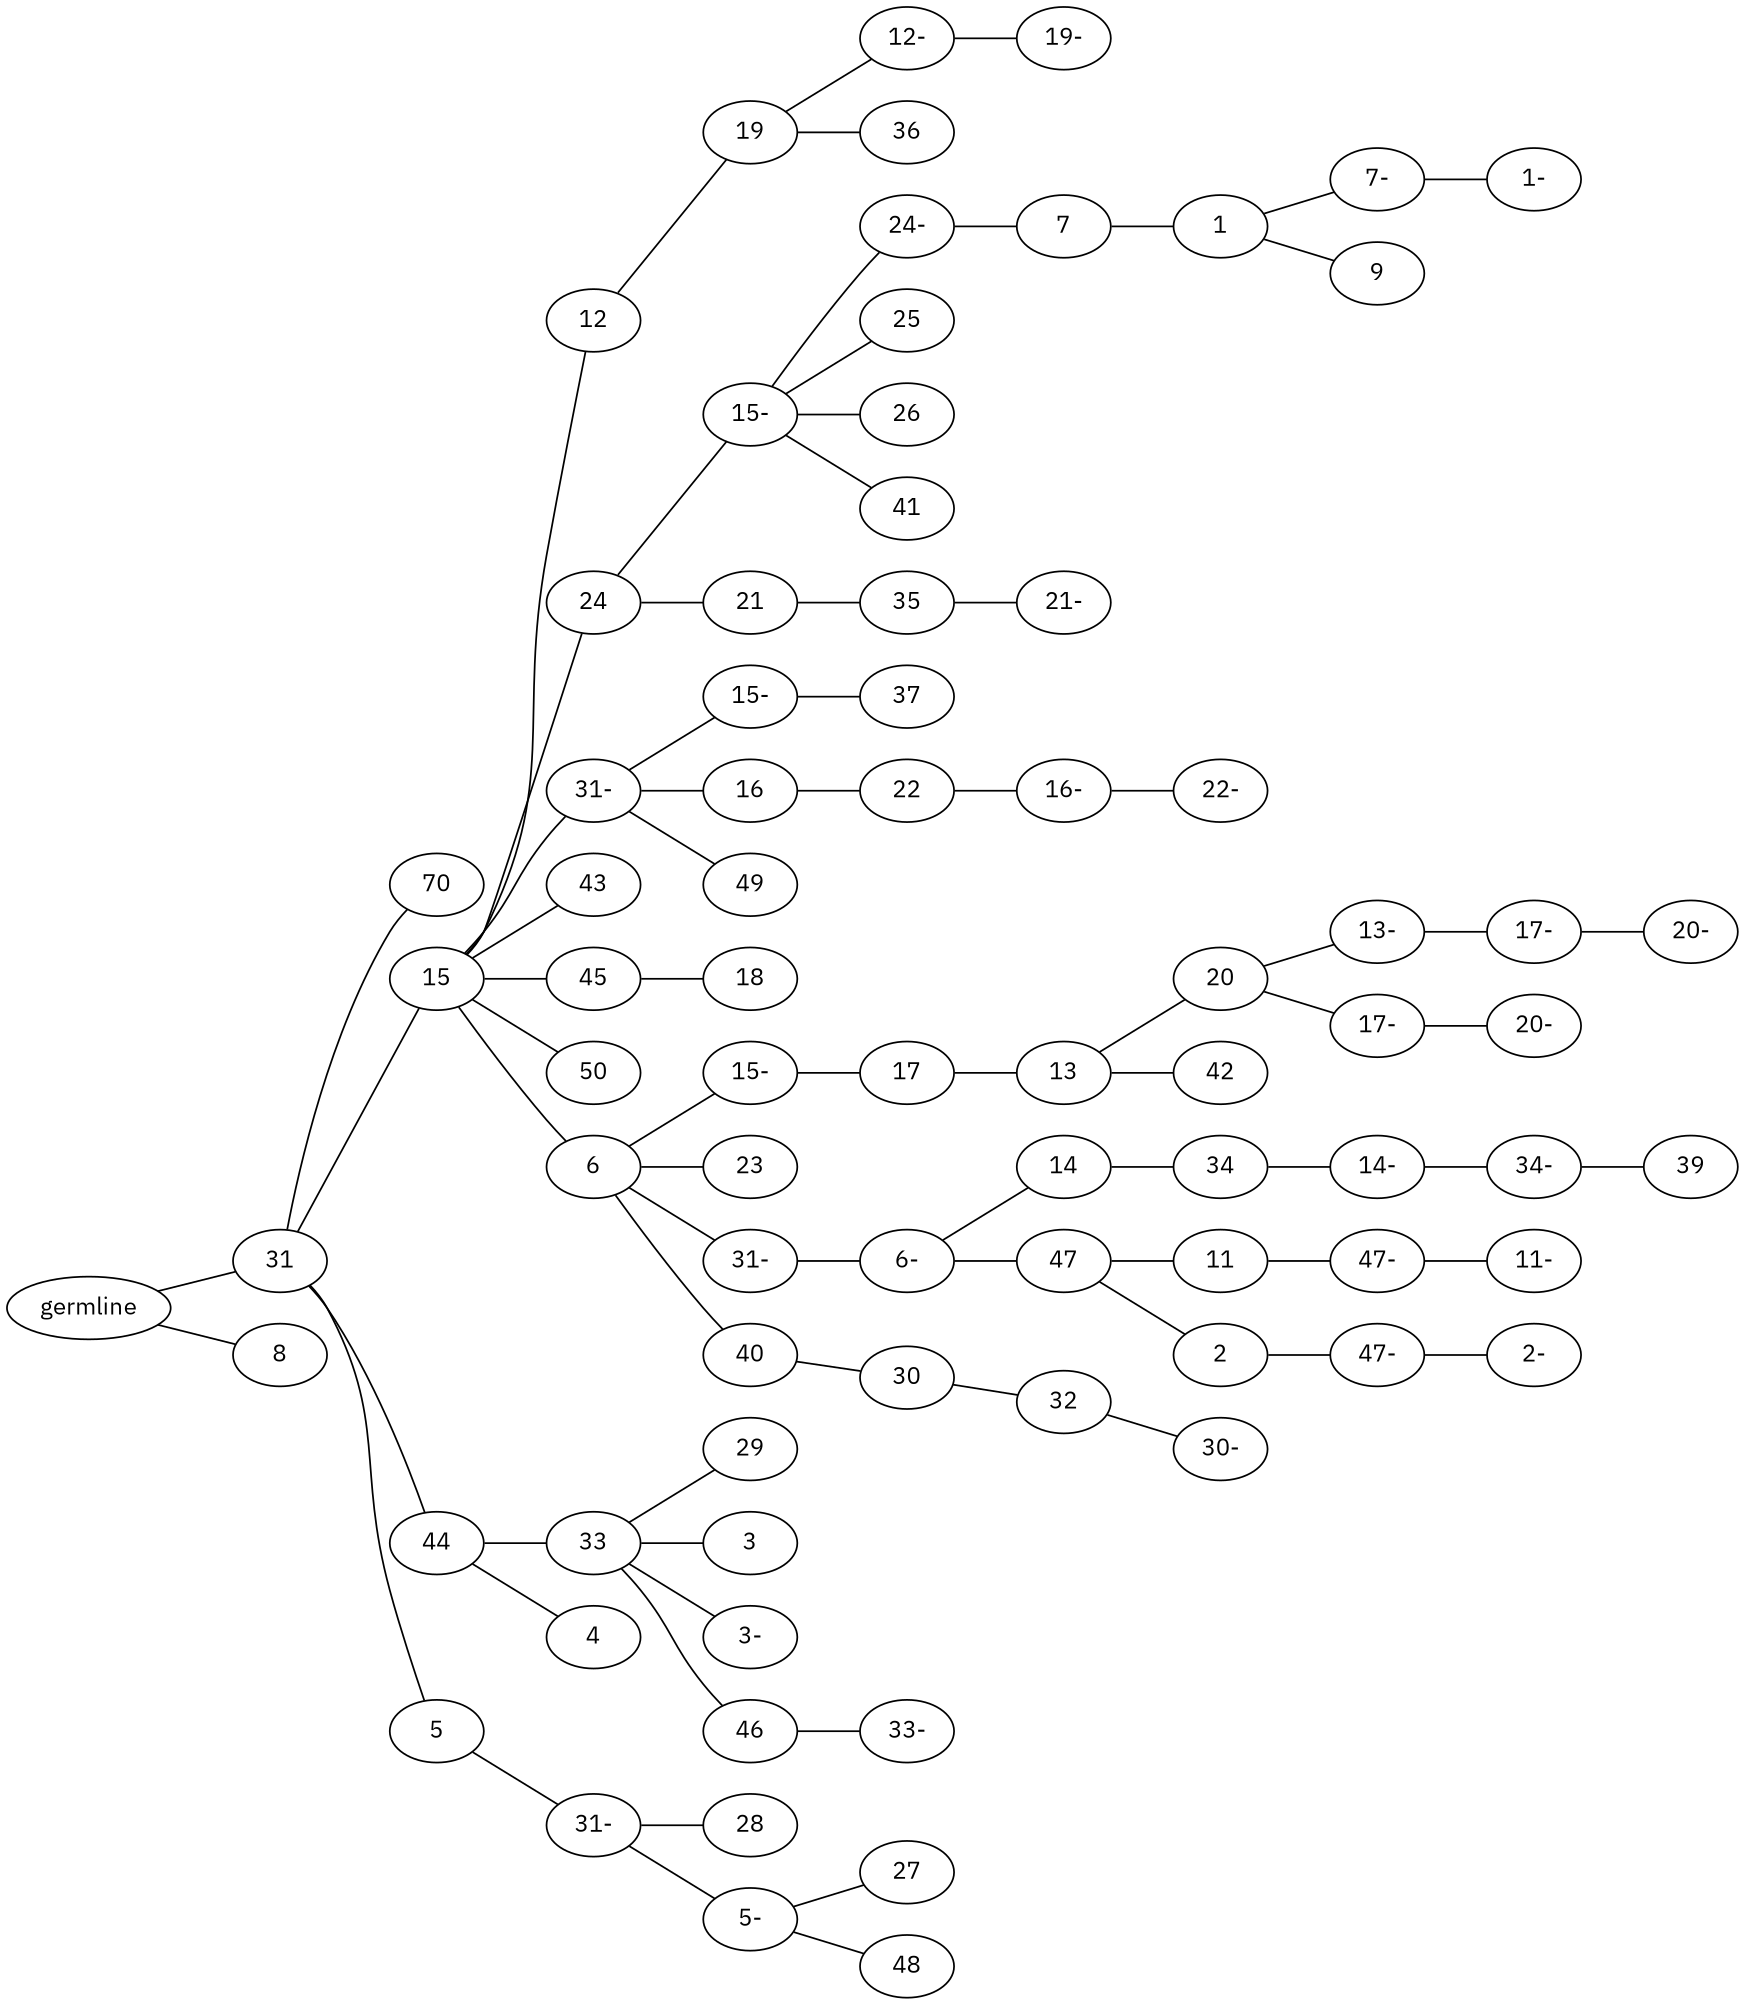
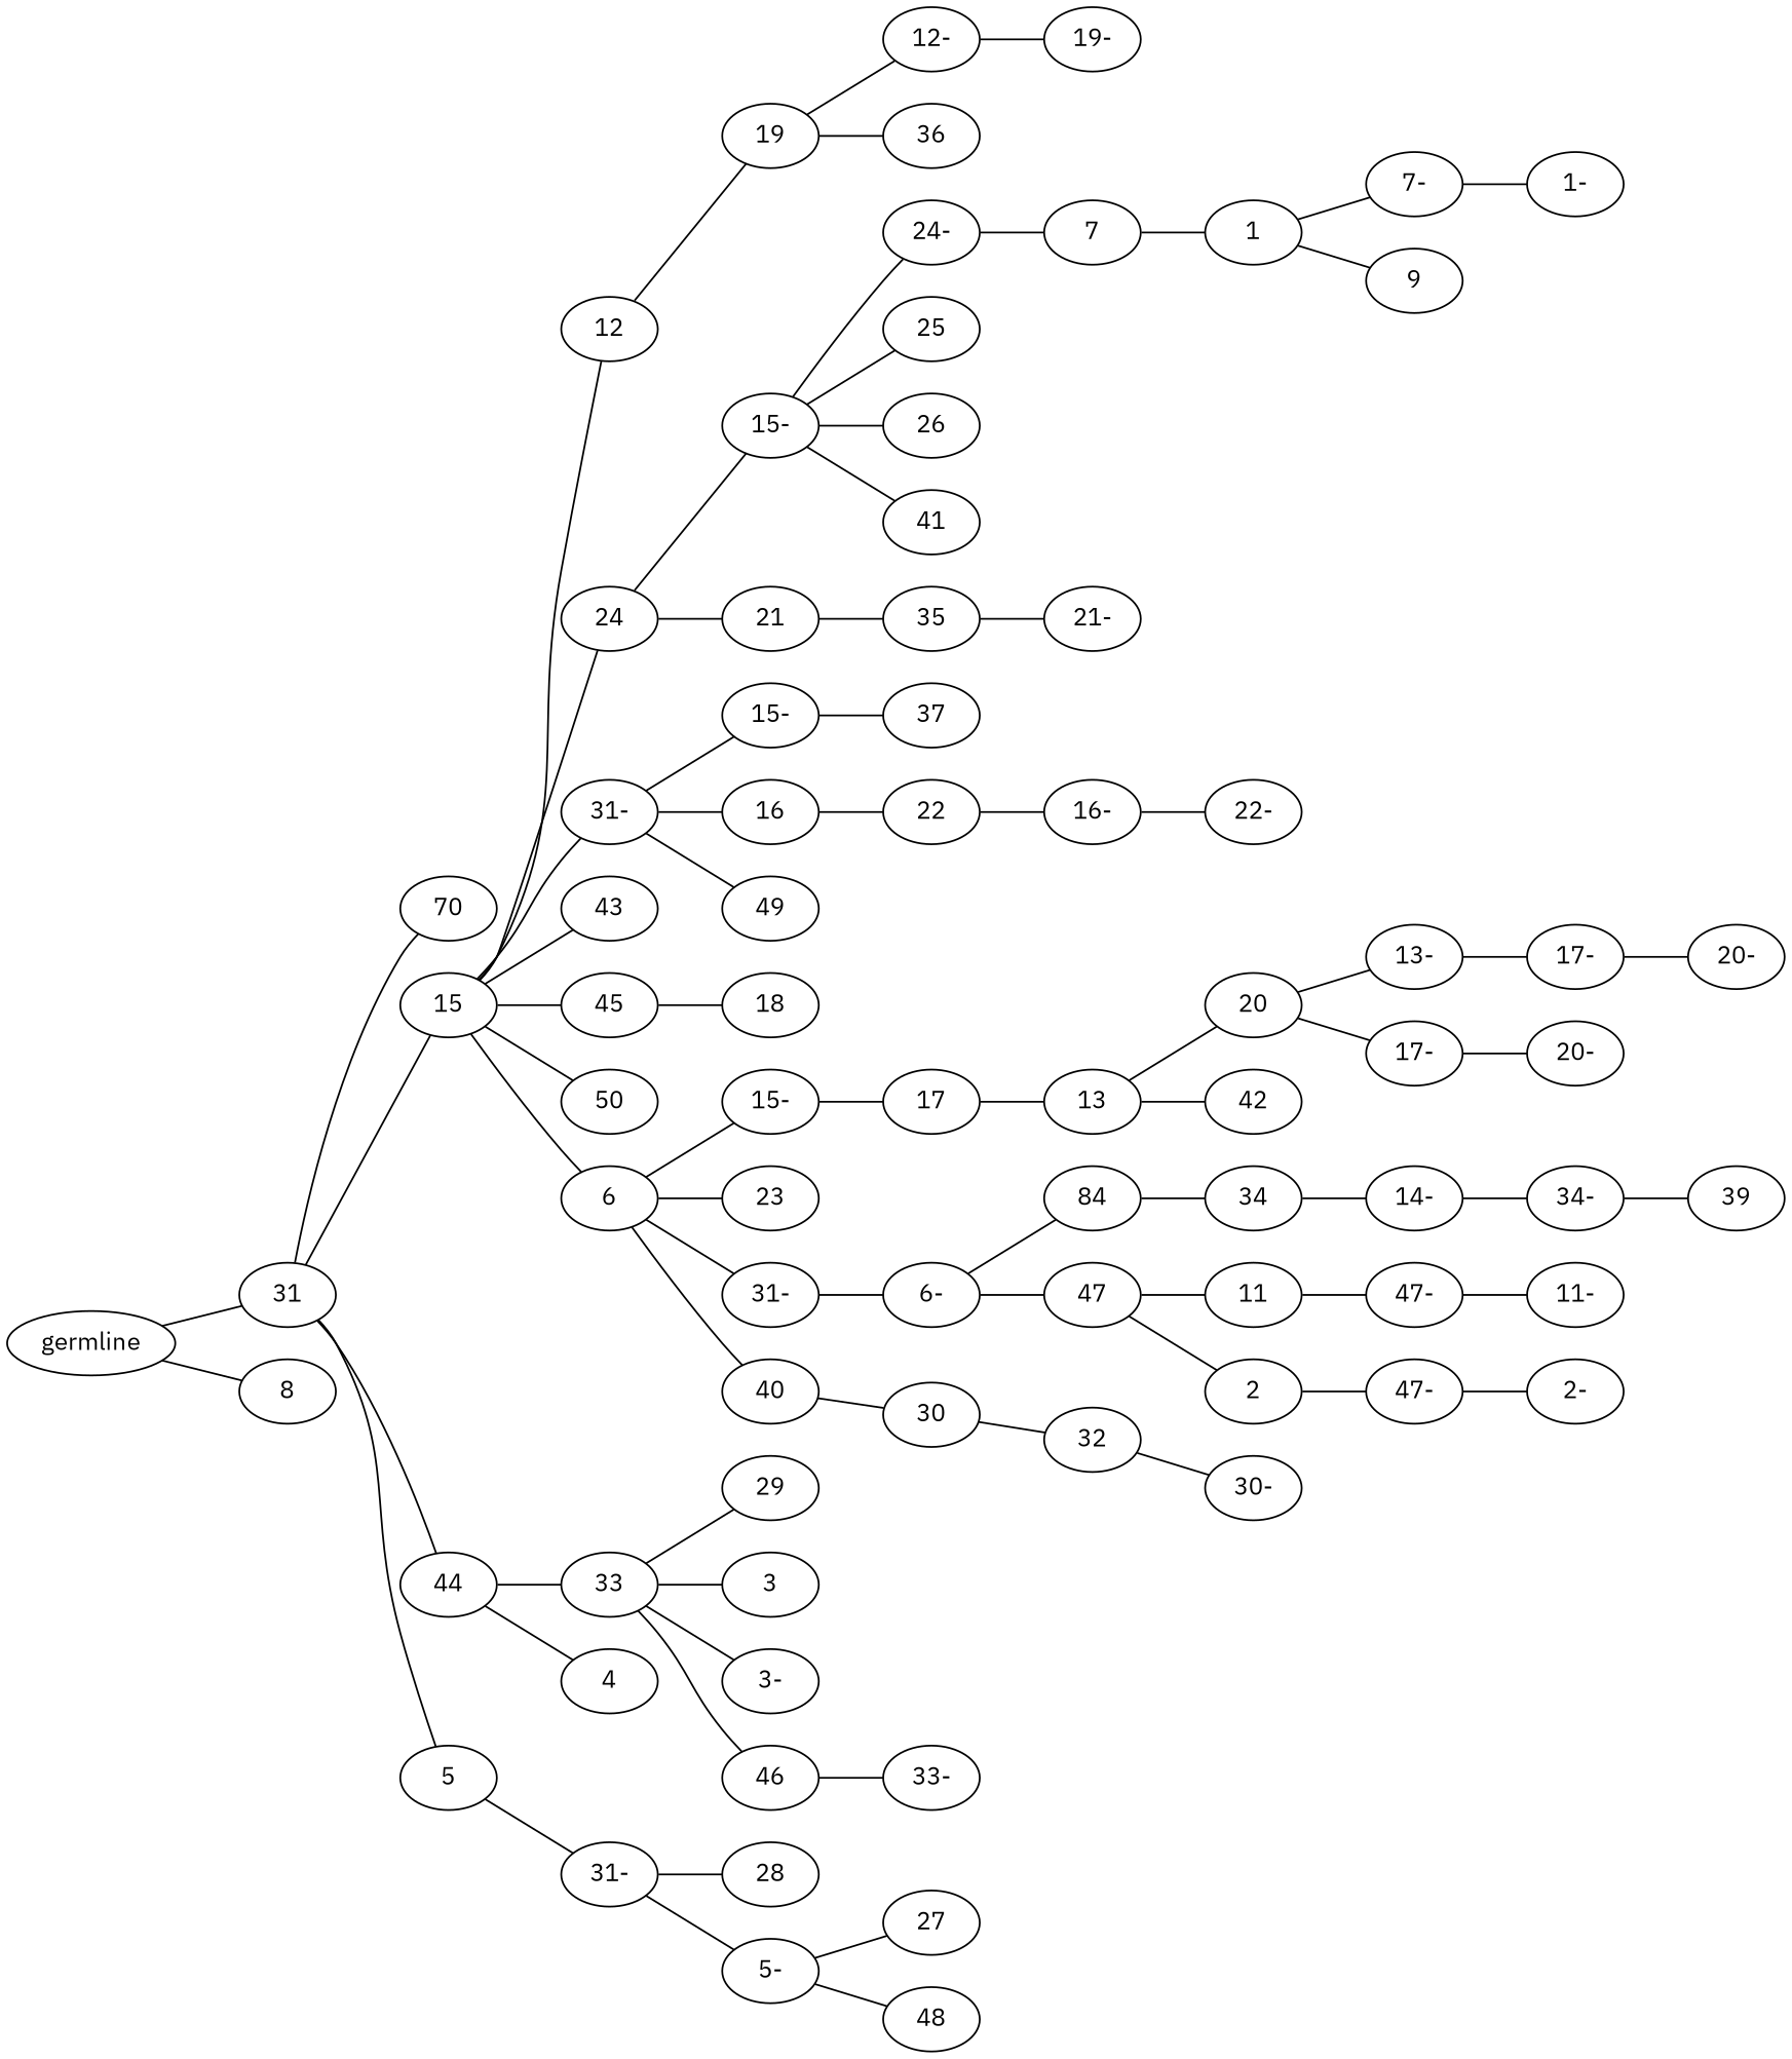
  graph {
    fontname="IBM Plex Sans"
    rankdir=LR
    node [fontname="IBM Plex Sans"]
    edge [fontname="IBM Plex Sans"]
    n1 [label=germline]
    n2 [label=31]
    n3 [label=8]
    n4 [label=70]
    n5 [label=15]
    n6 [label=44]
    n7 [label=5]
    n8 [label=12]
    n9 [label=24]
    n10 [label="31-"]
    n11 [label=43]
    n12 [label=45]
    n13 [label=50]
    n14 [label=6]
    n15 [label=33]
    n16 [label=4]
    n17 [label="31-"]
    n18 [label=19]
    n19 [label="15-"]
    n20 [label=21]
    n21 [label="15-"]
    n22 [label=16]
    n23 [label=49]
    n24 [label=18]
    n25 [label="15-"]
    n26 [label=23]
    n27 [label="31-"]
    n28 [label=40]
    n29 [label="12-"]
    n30 [label=36]
    n31 [label="19-"]
    n32 [label="24-"]
    n33 [label=25]
    n34 [label=26]
    n35 [label=41]
    n36 [label=35]
    n37 [label=7]
    n38 [label=1]
    n39 [label="7-"]
    n40 [label=9]
    n41 [label="1-"]
    n42 [label="21-"]
    n43 [label=37]
    n44 [label=22]
    n45 [label="16-"]
    n46 [label="22-"]
    n47 [label=17]
    n48 [label="6-"]
    n49 [label=30]
    n50 [label=13]
    n51 [label=20]
    n52 [label=42]
    n53 [label="13-"]
    n54 [label="17-"]
    n55 [label="17-"]
    n56 [label="20-"]
    n57 [label="20-"]
-   n58 [label=14]
+   n58 [label=84]
    n59 [label=47]
    n60 [label=34]
    n61 [label=11]
    n62 [label=2]
    n63 [label="14-"]
    n64 [label="34-"]
    n65 [label=39]
    n66 [label="47-"]
    n67 [label="47-"]
    n68 [label="11-"]
    n69 [label="2-"]
    n70 [label=32]
    n71 [label="30-"]
    n72 [label=29]
    n73 [label=3]
    n74 [label="3-"]
    n75 [label=46]
    n76 [label="33-"]
    n77 [label=28]
    n78 [label="5-"]
    n79 [label=27]
    n80 [label=48]
    n1 -- n2
    n1 -- n3
    n2 -- n4
    n2 -- n5
    n2 -- n6
    n2 -- n7
    n5 -- n8
    n5 -- n9
    n5 -- n10
    n5 -- n11
    n5 -- n12
    n5 -- n13
    n5 -- n14
    n6 -- n15
    n6 -- n16
    n7 -- n17
    n8 -- n18
    n9 -- n19
    n9 -- n20
    n10 -- n21
    n10 -- n22
    n10 -- n23
    n12 -- n24
    n14 -- n25
    n14 -- n26
    n14 -- n27
    n14 -- n28
    n15 -- n72
    n15 -- n73
    n15 -- n74
    n15 -- n75
    n17 -- n77
    n17 -- n78
    n18 -- n29
    n18 -- n30
    n19 -- n32
    n19 -- n33
    n19 -- n34
    n19 -- n35
    n20 -- n36
    n21 -- n43
    n22 -- n44
    n25 -- n47
    n27 -- n48
    n28 -- n49
    n29 -- n31
    n32 -- n37
    n36 -- n42
    n37 -- n38
    n38 -- n39
    n38 -- n40
    n39 -- n41
    n44 -- n45
    n45 -- n46
    n47 -- n50
    n48 -- n58
    n48 -- n59
    n49 -- n70
    n50 -- n51
    n50 -- n52
    n51 -- n53
    n51 -- n54
    n53 -- n55
    n54 -- n56
    n55 -- n57
    n58 -- n60
    n59 -- n61
    n59 -- n62
    n60 -- n63
    n61 -- n66
    n62 -- n67
    n63 -- n64
    n64 -- n65
    n66 -- n68
    n67 -- n69
    n70 -- n71
    n75 -- n76
    n78 -- n79
    n78 -- n80
  }
